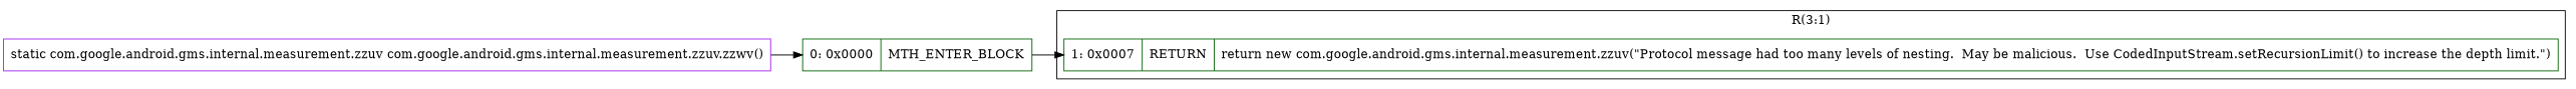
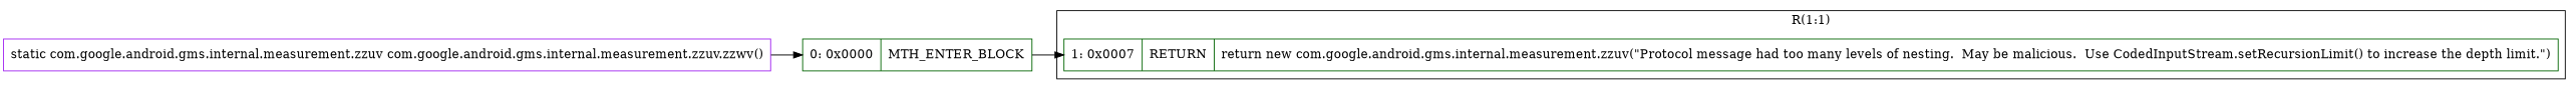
  digraph {
    rankdir=LR
    node [color=darkgreen shape=record]
    n1 [label="{1\:\ 0x0007|RETURN\l|return new com.google.android.gms.internal.measurement.zzuv(\"Protocol message had too many levels of nesting.  May be malicious.  Use CodedInputStream.setRecursionLimit() to increase the depth limit.\")\l}"]
    n2 [label="{0\:\ 0x0000|MTH_ENTER_BLOCK\l}"]
    n3 [label="{static com.google.android.gms.internal.measurement.zzuv com.google.android.gms.internal.measurement.zzuv.zzwv() }" color=purple]
    subgraph cluster_1 {
-     label="R(3:1)"
+     label="R(1:1)"
      n1
    }
    n2 -> n1
    n3 -> n2
  }
